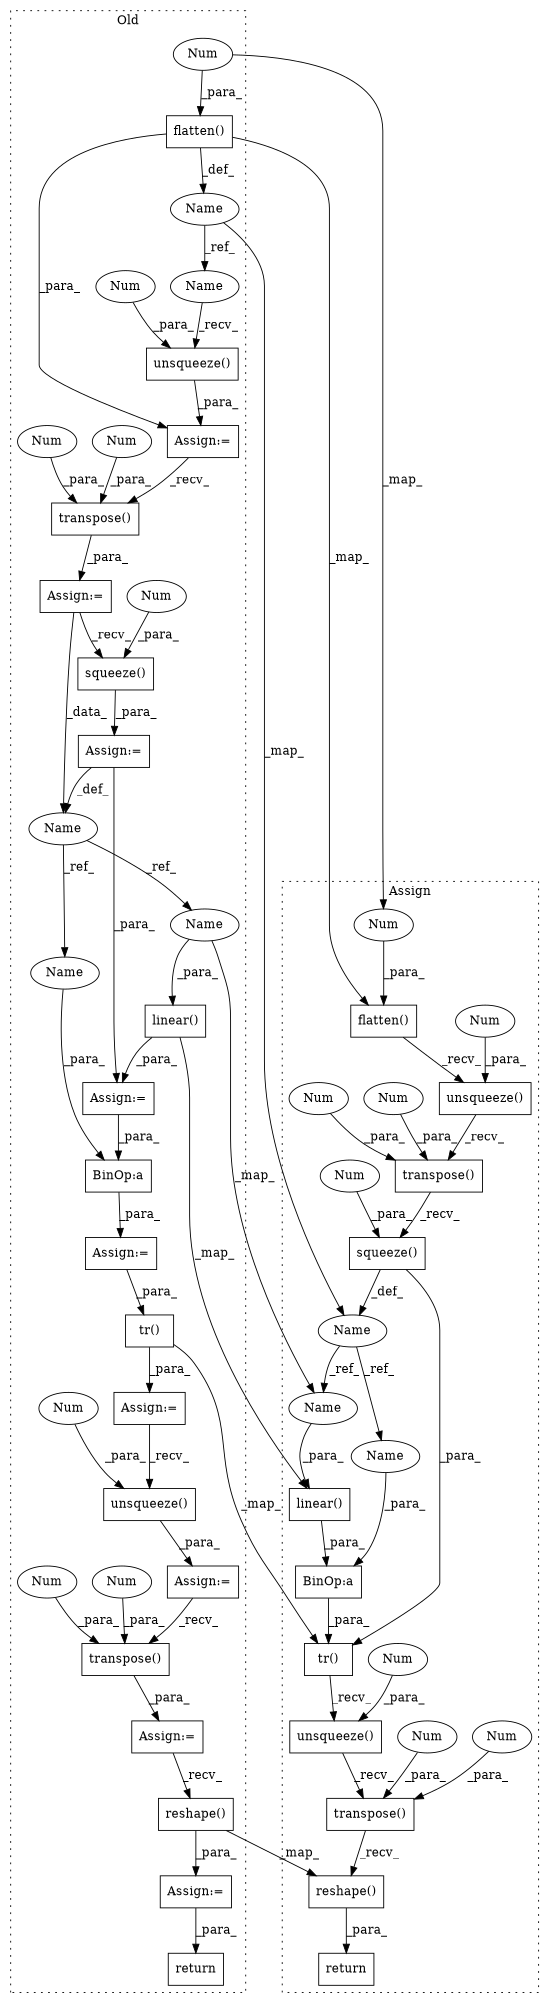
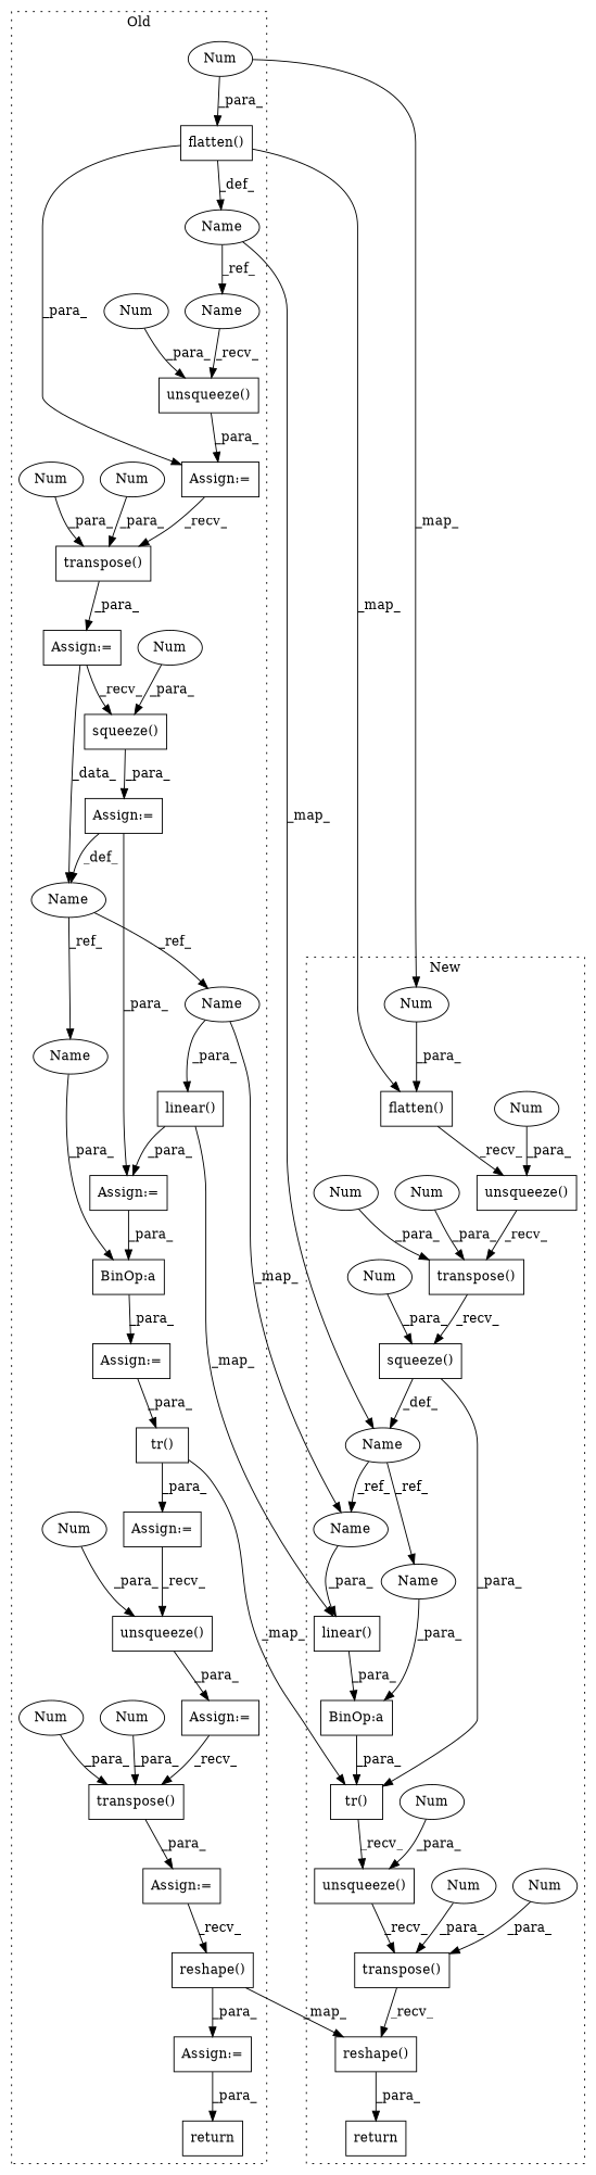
  digraph {
    node [a=75 l=1 s=3984 shape=box]
    n1 [l="10,1" label="squeeze()" s="3974,3985"]
    n2 [a=76 label=Num shape=ellipse]
    n3 [a=68 l=3 label="Assign:=" s=3971]
    n4 [a=68 l=3 label="Assign:=" s=4042]
    n5 [l="12,1" label="unsqueeze()" s="3917,3930"]
    n6 [a=76 label=Num s=3929 shape=ellipse]
    n7 [a=68 l=3 label="Assign:=" s=4065]
    n8 [l="10,1" label="flatten()" s="3892,3903"]
    n9 [l="12,1" label="transpose()" s="3944,3960"]
    n10 [a=76 label=Num s=3902 shape=ellipse]
    n11 [a=76 label=Num s=3956 shape=ellipse]
    n12 [a=76 label=Num s=3959 shape=ellipse]
    n13 [a=68 l=3 label="Assign:=" s=3914]
    n14 [a=68 l=3 label="Assign:=" s=3941]
    n15 [a=68 l=3 label="Assign:=" s=4023]
    n16 [a=82 l=3 label="BinOp:a" s=4027]
    n17 [l="12,1" label="linear()" s="3999,4012"]
    n18 [a=87 label=Name s=3888 shape=ellipse]
    n19 [l="8,1" label="tr()" s="4045,4054"]
    n20 [a=87 label=Name s=3970 shape=ellipse]
    n21 [a=68 l=3 label="Assign:=" s=4122]
    n22 [l="10,1" label="reshape()" s="4125,4151"]
    n23 [l="12,1" label="unsqueeze()" s="4068,4081"]
    n24 [a=76 label=Num s=4080 shape=ellipse]
    n25 [a=68 l=3 label="Assign:=" s=4092]
    n26 [l="12,1" label="transpose()" s="4095,4111"]
    n27 [a=76 label=Num s=4110 shape=ellipse]
    n28 [a=76 label=Num s=4107 shape=ellipse]
    n29 [a=68 l=3 label="Assign:=" s=3996]
    n30 [a=93 l=7 label=return s=4161]
    n31 [a=87 label=Name s=4026 shape=ellipse]
    n32 [a=87 label=Name s=4011 shape=ellipse]
    n33 [a=87 label=Name s=3917 shape=ellipse]
    n34 [l="23,1" label="unsqueeze()" s="3892,3916"]
    n35 [a=76 label=Num s=3915 shape=ellipse]
    n36 [a=82 l=3 label="BinOp:a" s=3969]
    n37 [l="10,1" label="flatten()" s="3892,3903"]
    n38 [l="51,1" label="transpose()" s="3960,4015"]
    n39 [a=76 label=Num s=3902 shape=ellipse]
    n40 [l="36,1" label="transpose()" s="3892,3932"]
    n41 [l="38,1" label="unsqueeze()" s="3960,3999"]
    n42 [a=76 label=Num s=3998 shape=ellipse]
    n43 [a=76 label=Num s=4014 shape=ellipse]
    n44 [a=76 label=Num s=3928 shape=ellipse]
    n45 [a=76 label=Num s=3931 shape=ellipse]
    n46 [a=76 label=Num s=4011 shape=ellipse]
    n47 [l="12,1" label="linear()" s="3972,3985"]
    n48 [a=87 label=Name s=3888 shape=ellipse]
    n49 [l="8,1" label="tr()" s="3960,3986"]
    n50 [l="65,1" label="reshape()" s="3960,4041"]
    n51 [l="50,1" label="squeeze()" s="3892,3943"]
    n52 [a=76 label=Num s=3942 shape=ellipse]
    n53 [a=93 l=7 label=return s=3953]
    n54 [a=87 label=Name s=3968 shape=ellipse]
    n55 [a=87 label=Name shape=ellipse]
    subgraph cluster_1 {
      label=Old
      style=dotted
      n1
      n2
      n3
      n4
      n5
      n6
      n7
      n8
      n9
      n10
      n11
      n12
      n13
      n14
      n15
      n16
      n17
      n18
      n19
      n20
      n21
      n22
      n23
      n24
      n25
      n26
      n27
      n28
      n29
      n30
      n31
      n32
      n33
    }
    subgraph cluster_2 {
-     label=Assign
+     label=New
      style=dotted
      n34
      n35
      n36
      n37
      n38
      n39
      n40
      n41
      n42
      n43
      n44
      n45
      n46
      n47
      n48
      n49
      n50
      n51
      n52
      n53
      n54
      n55
    }
    n1 -> n3 [label=_para_]
    n2 -> n1 [label=_para_]
    n3 -> n20 [label=_def_]
    n3 -> n29 [label=_para_]
    n4 -> n23 [label=_recv_]
    n5 -> n13 [label=_para_]
    n6 -> n5 [label=_para_]
    n7 -> n26 [label=_recv_]
    n8 -> n13 [label=_para_]
    n8 -> n18 [label=_def_]
    n8 -> n37 [label=_map_]
    n9 -> n14 [label=_para_]
    n10 -> n8 [label=_para_]
    n10 -> n39 [label=_map_]
    n11 -> n9 [label=_para_]
    n12 -> n9 [label=_para_]
    n13 -> n9 [label=_recv_]
    n14 -> n1 [label=_recv_]
    n14 -> n20 [label=_data_]
    n15 -> n19 [label=_para_]
    n16 -> n15 [label=_para_]
    n17 -> n29 [label=_para_]
    n17 -> n47 [label=_map_]
    n18 -> n33 [label=_ref_]
    n18 -> n48 [label=_map_]
    n19 -> n4 [label=_para_]
    n19 -> n49 [label=_map_]
    n20 -> n31 [label=_ref_]
    n20 -> n32 [label=_ref_]
    n21 -> n30 [label=_para_]
    n22 -> n21 [label=_para_]
    n22 -> n50 [label=_map_]
    n23 -> n7 [label=_para_]
    n24 -> n23 [label=_para_]
    n25 -> n22 [label=_recv_]
    n26 -> n25 [label=_para_]
    n27 -> n26 [label=_para_]
    n28 -> n26 [label=_para_]
    n29 -> n16 [label=_para_]
    n31 -> n16 [label=_para_]
    n32 -> n17 [label=_para_]
    n32 -> n55 [label=_map_]
    n33 -> n5 [label=_recv_]
    n34 -> n40 [label=_recv_]
    n35 -> n34 [label=_para_]
    n36 -> n49 [label=_para_]
    n37 -> n34 [label=_recv_]
    n38 -> n50 [label=_recv_]
    n39 -> n37 [label=_para_]
    n40 -> n51 [label=_recv_]
    n41 -> n38 [label=_recv_]
    n42 -> n41 [label=_para_]
    n43 -> n38 [label=_para_]
    n44 -> n40 [label=_para_]
    n45 -> n40 [label=_para_]
    n46 -> n38 [label=_para_]
    n47 -> n36 [label=_para_]
    n48 -> n54 [label=_ref_]
    n48 -> n55 [label=_ref_]
    n49 -> n41 [label=_recv_]
    n50 -> n53 [label=_para_]
    n51 -> n48 [label=_def_]
    n51 -> n49 [label=_para_]
    n52 -> n51 [label=_para_]
    n54 -> n36 [label=_para_]
    n55 -> n47 [label=_para_]
  }
